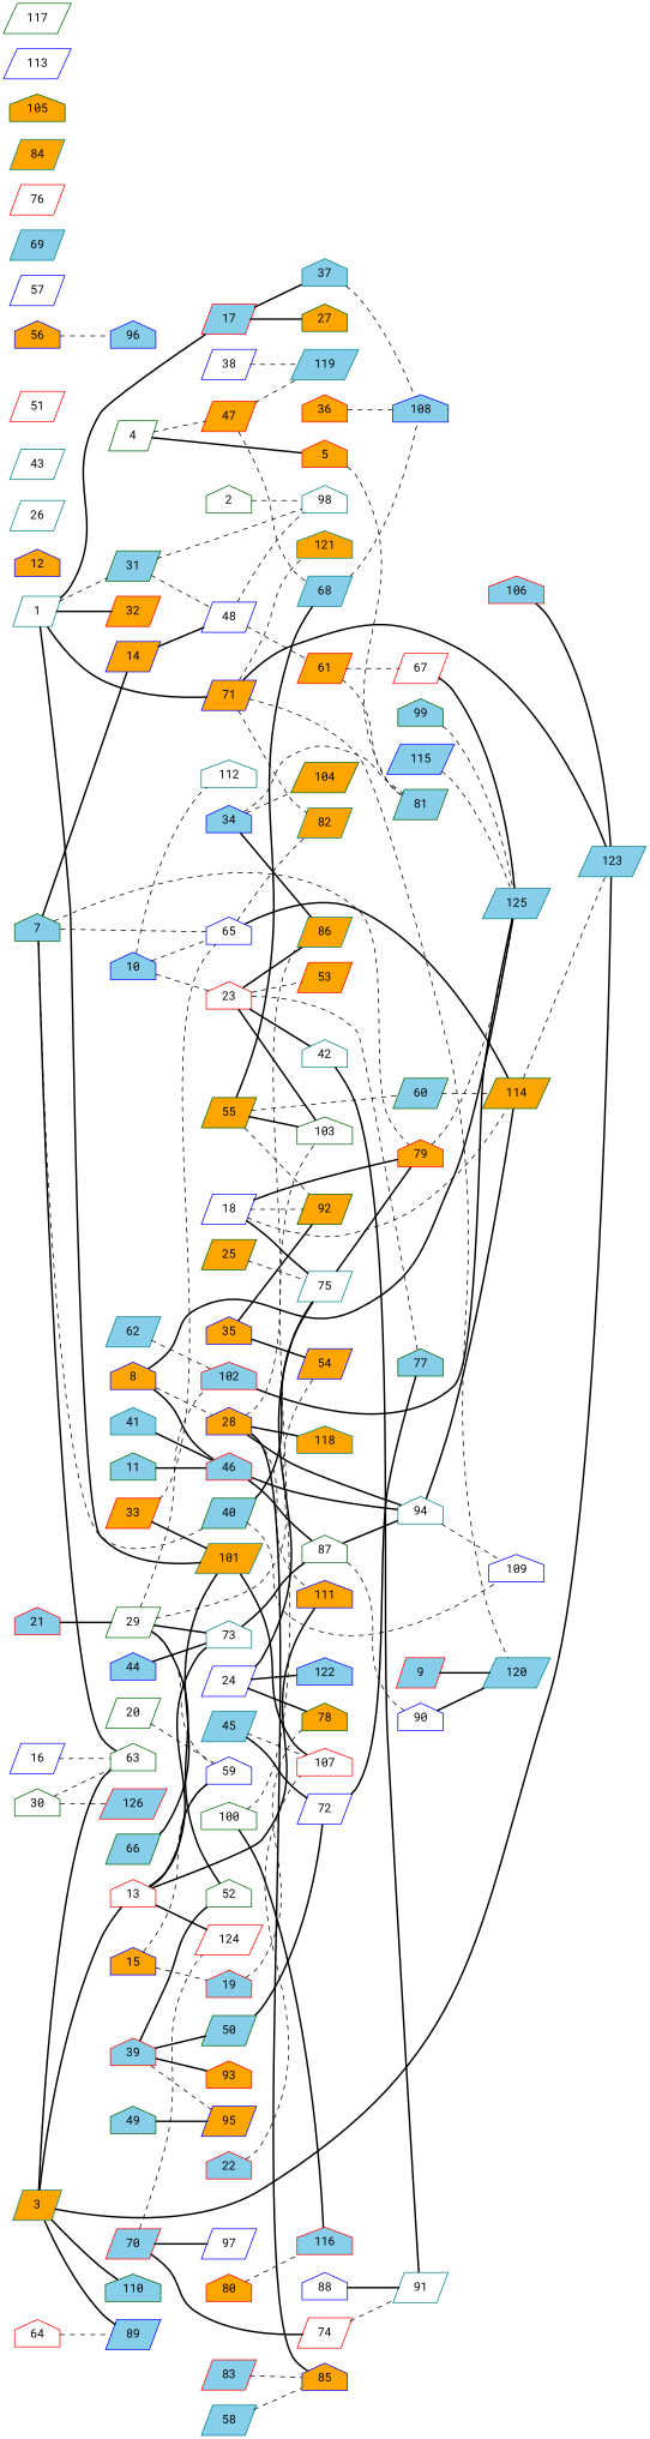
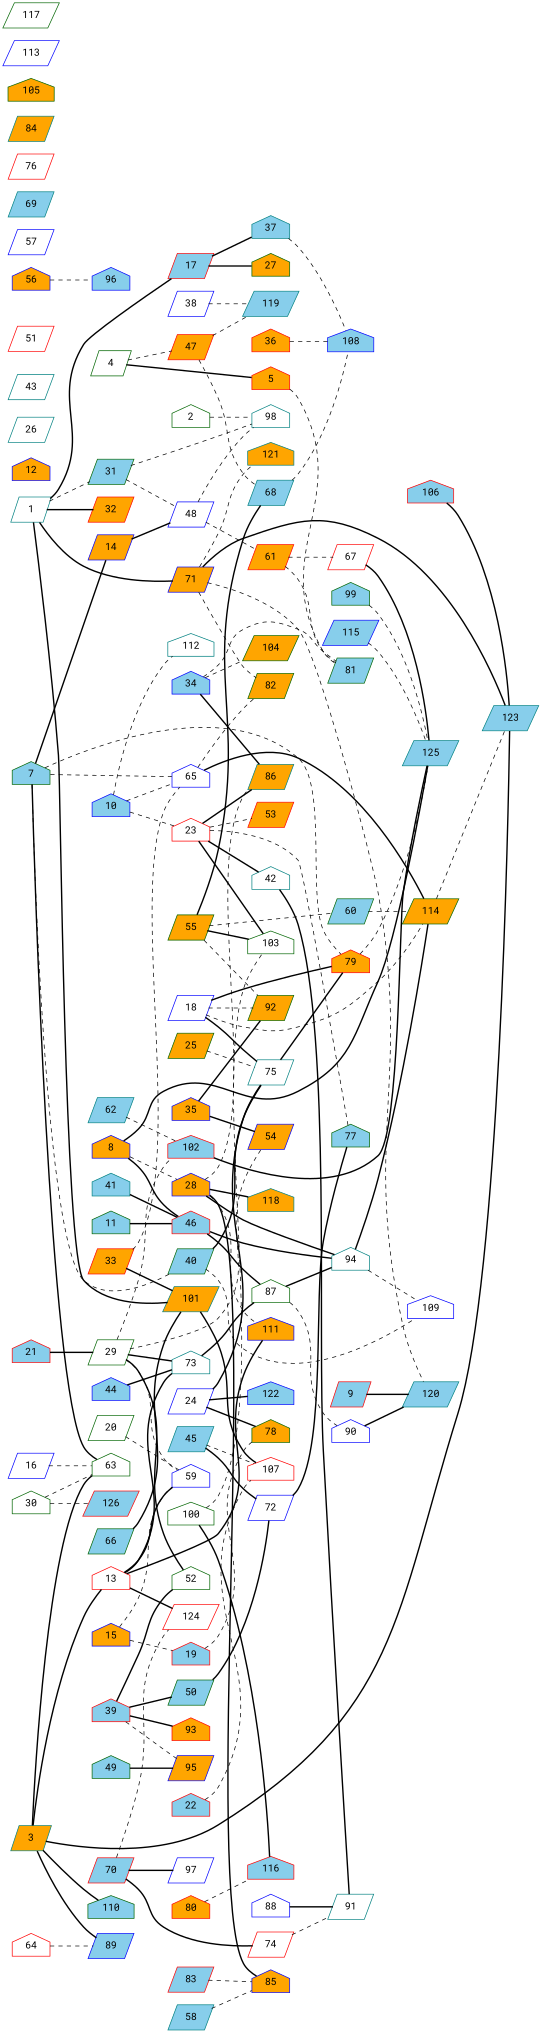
  graph {
    fontname="Roboto Mono"
    rankdir=LR
    node [color=blue fillcolor=white fontname="Roboto Mono" shape=parallelogram style=filled]
    edge [fontname="Roboto Mono" style=bold]
    1 [color=teal]
    17 [color=red fillcolor=skyblue]
    31 [color=darkgreen fillcolor=skyblue]
    32 [color=red fillcolor=orange]
    71 [fillcolor=orange]
    101 [color=teal fillcolor=orange]
    27 [color=darkgreen fillcolor=orange shape=house]
    37 [color=teal fillcolor=skyblue shape=house]
    98 [color=teal shape=house]
    48
    123 [color=teal fillcolor=skyblue]
    120 [color=teal fillcolor=skyblue]
-   82 [color=teal fillcolor=orange]
+   82 [color=darkgreen fillcolor=orange]
    121 [color=teal fillcolor=orange shape=house]
    107 [color=red shape=house]
    2 [color=darkgreen shape=house]
    3 [color=teal fillcolor=orange]
    13 [color=red shape=house]
    63 [color=darkgreen shape=house]
    89 [fillcolor=skyblue]
    110 [color=darkgreen fillcolor=skyblue shape=house]
    59 [shape=house]
    73 [color=teal shape=house]
    111 [fillcolor=orange shape=house]
    124 [color=red]
    4 [color=darkgreen]
    5 [color=red fillcolor=orange shape=house]
    47 [color=red fillcolor=orange]
    81 [color=darkgreen fillcolor=skyblue]
    119 [color=teal fillcolor=skyblue]
    68 [color=teal fillcolor=skyblue]
    7 [color=darkgreen fillcolor=skyblue shape=house]
    14 [fillcolor=orange]
    40 [color=darkgreen fillcolor=skyblue]
    65 [shape=house]
    79 [color=red fillcolor=orange shape=house]
    75 [color=teal]
    109 [shape=house]
    114 [color=darkgreen fillcolor=orange]
    125 [color=teal fillcolor=skyblue]
    8 [fillcolor=orange shape=house]
    28 [fillcolor=orange shape=house]
    46 [color=red fillcolor=skyblue shape=house]
    86 [color=teal fillcolor=orange]
    85 [fillcolor=orange shape=house]
    94 [color=teal shape=house]
    118 [color=teal fillcolor=orange shape=house]
    87 [color=darkgreen shape=house]
    9 [color=red fillcolor=skyblue]
    10 [fillcolor=skyblue shape=house]
    23 [color=red shape=house]
    112 [color=teal shape=house]
    42 [color=teal shape=house]
    53 [color=red fillcolor=orange]
    77 [color=darkgreen fillcolor=skyblue shape=house]
    103 [color=darkgreen shape=house]
    11 [color=darkgreen fillcolor=skyblue shape=house]
    12 [fillcolor=orange shape=house]
    61 [color=red fillcolor=orange]
    15 [fillcolor=orange shape=house]
    19 [color=red fillcolor=skyblue shape=house]
    78 [color=darkgreen fillcolor=orange shape=house]
    16
    108 [fillcolor=skyblue shape=house]
    18
    92 [color=darkgreen fillcolor=orange]
    20 [color=darkgreen]
    21 [color=red fillcolor=skyblue shape=house]
    29 [color=darkgreen]
    52 [color=darkgreen shape=house]
    54 [fillcolor=orange]
    102 [color=red fillcolor=skyblue shape=house]
    22 [color=red fillcolor=skyblue shape=house]
    91 [color=teal]
    24
    122 [fillcolor=skyblue shape=house]
    25 [color=darkgreen fillcolor=orange]
    26 [color=teal]
    30 [color=darkgreen shape=house]
    126 [color=red fillcolor=skyblue]
    33 [color=red fillcolor=orange]
    34 [fillcolor=skyblue shape=house]
    104 [color=darkgreen fillcolor=orange]
    35 [fillcolor=orange shape=house]
    36 [color=red fillcolor=orange shape=house]
    38
    39 [color=red fillcolor=skyblue shape=house]
    50 [color=darkgreen fillcolor=skyblue]
    93 [color=red fillcolor=orange shape=house]
    95 [fillcolor=orange]
    72
    41 [color=teal fillcolor=skyblue shape=house]
    43 [color=teal]
    44 [fillcolor=skyblue shape=house]
    45 [color=teal fillcolor=skyblue]
    90 [shape=house]
    67 [color=red]
    49 [color=darkgreen fillcolor=skyblue shape=house]
    51 [color=red]
    55 [color=darkgreen fillcolor=orange]
    60 [color=darkgreen fillcolor=skyblue]
    56 [fillcolor=orange shape=house]
    96 [fillcolor=skyblue shape=house]
    57
    58 [color=teal fillcolor=skyblue]
    62 [color=teal fillcolor=skyblue]
    64 [color=red shape=house]
    66 [color=darkgreen fillcolor=skyblue]
    69 [color=teal fillcolor=skyblue]
    70 [color=red fillcolor=skyblue]
    74 [color=red]
    97
    76 [color=red]
    80 [color=red fillcolor=orange shape=house]
    116 [color=red fillcolor=skyblue shape=house]
    83 [color=red fillcolor=skyblue]
    84 [color=teal fillcolor=orange]
    88 [shape=house]
    99 [color=darkgreen fillcolor=skyblue shape=house]
    100 [color=darkgreen shape=house]
    105 [color=darkgreen fillcolor=orange shape=house]
    106 [color=red fillcolor=skyblue shape=house]
    113
    115 [fillcolor=skyblue]
    117 [color=darkgreen]
    1 -- 17
    1 -- 31 [style=dashed]
    1 -- 32
    1 -- 71
    1 -- 101
    17 -- 27
    17 -- 37
    31 -- 98 [style=dashed]
    31 -- 48 [style=dashed]
    71 -- 123
    71 -- 120 [style=dashed]
    71 -- 82 [style=dashed]
    71 -- 121 [style=dashed]
    101 -- 107
    37 -- 108 [style=dashed]
    48 -- 98 [style=dashed]
    48 -- 61 [style=dashed]
    2 -- 98 [style=dashed]
    3 -- 123
    3 -- 13
    3 -- 63
    3 -- 89
    3 -- 110
    13 -- 59
    13 -- 73
    13 -- 111
    13 -- 124
    73 -- 87
    4 -- 5
    4 -- 47 [style=dashed]
    5 -- 81 [style=dashed]
    47 -- 119 [style=dashed]
    47 -- 68 [style=dashed]
    68 -- 108 [style=dashed]
    7 -- 63
    7 -- 14
    7 -- 40 [style=dashed]
    7 -- 65 [style=dashed]
    7 -- 79 [style=dashed]
    14 -- 48
    40 -- 75
    40 -- 109 [style=dashed]
    65 -- 82 [style=dashed]
    65 -- 114
    79 -- 125 [style=dashed]
    75 -- 79
    114 -- 123 [style=dashed]
    8 -- 125
    8 -- 28 [style=dashed]
    8 -- 46
    28 -- 111 [style=dashed]
    28 -- 86 [style=dashed]
    28 -- 85
    28 -- 94
    28 -- 118
    46 -- 94
    46 -- 87
    94 -- 109 [style=dashed]
    94 -- 114
    87 -- 94
    87 -- 90 [style=dashed]
    9 -- 120
    10 -- 65 [style=dashed]
    10 -- 23 [style=dashed]
    10 -- 112 [style=dashed]
    23 -- 86
    23 -- 42
    23 -- 53 [style=dashed]
    23 -- 77 [style=dashed]
    23 -- 103
    42 -- 91
    11 -- 46
    61 -- 81 [style=dashed]
    61 -- 67 [style=dashed]
    15 -- 59 [style=dashed]
    15 -- 19 [style=dashed]
    19 -- 78 [style=dashed]
    16 -- 63 [style=dashed]
    18 -- 79
    18 -- 75
    18 -- 114 [style=dashed]
    18 -- 92 [style=dashed]
    20 -- 59 [style=dashed]
    21 -- 29
    29 -- 59 [style=dashed]
    29 -- 73
    29 -- 52
    29 -- 54 [style=dashed]
    29 -- 102 [style=dashed]
    102 -- 125
    22 -- 107 [style=dashed]
    24 -- 75
    24 -- 78
    24 -- 122
    25 -- 75 [style=dashed]
    30 -- 63 [style=dashed]
    30 -- 126 [style=dashed]
    33 -- 101
    33 -- 65 [style=dashed]
    34 -- 81 [style=dashed]
    34 -- 86
    34 -- 104 [style=dashed]
    35 -- 92
    35 -- 54
    36 -- 108 [style=dashed]
    38 -- 119 [style=dashed]
    39 -- 52
    39 -- 50
    39 -- 93
    39 -- 95 [style=dashed]
    50 -- 72
    72 -- 77
    41 -- 46
    44 -- 73
    45 -- 107 [style=dashed]
    45 -- 72
    90 -- 120
    67 -- 125
    49 -- 95
    55 -- 68
    55 -- 103
    55 -- 92 [style=dashed]
    55 -- 60 [style=dashed]
    60 -- 114 [style=dashed]
    56 -- 96 [style=dashed]
    58 -- 85 [style=dashed]
    62 -- 102 [style=dashed]
    64 -- 89 [style=dashed]
    66 -- 101
    70 -- 124 [style=dashed]
    70 -- 74
    70 -- 97
    74 -- 91 [style=dashed]
    80 -- 116 [style=dashed]
    83 -- 85 [style=dashed]
    88 -- 91
    99 -- 125 [style=dashed]
    100 -- 103 [style=dashed]
    100 -- 116
    106 -- 123
    115 -- 125 [style=dashed]
  }
